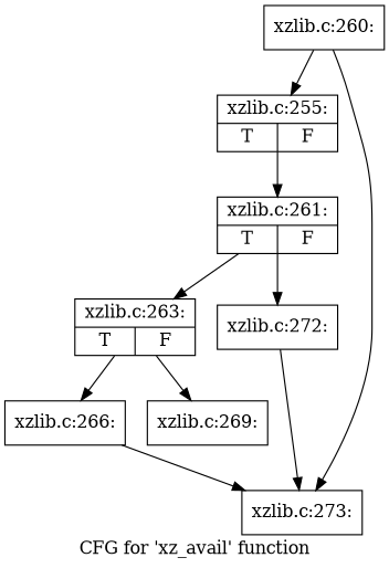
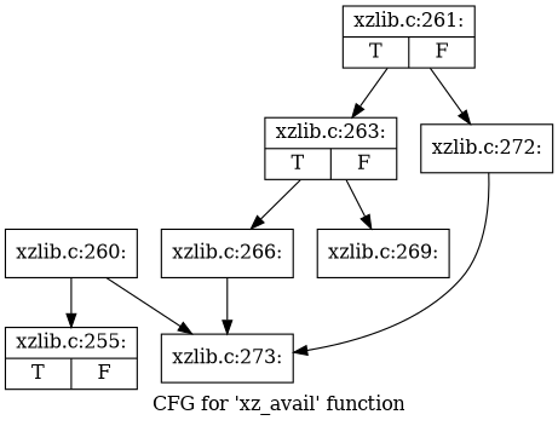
  digraph {
    label="CFG for 'xz_avail' function"
    node [shape=record]
    n1 [label="{xzlib.c:255:|{<s0>T|<s1>F}}"]
    n2 [label="{xzlib.c:261:|{<s0>T|<s1>F}}"]
    n3 [label="{xzlib.c:260:}"]
    n4 [label="{xzlib.c:273:}"]
    n5 [label="{xzlib.c:263:|{<s0>T|<s1>F}}"]
    n6 [label="{xzlib.c:272:}"]
    n7 [label="{xzlib.c:266:}"]
    n8 [label="{xzlib.c:269:}"]
-   n1 -> n2
    n2 -> n5
    n2 -> n6
    n3 -> n1
    n3 -> n4
    n5 -> n7
    n5 -> n8
    n6 -> n4
    n7 -> n4
  }
